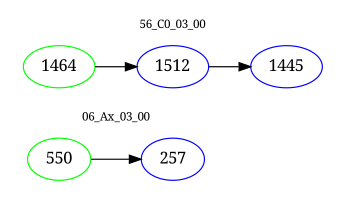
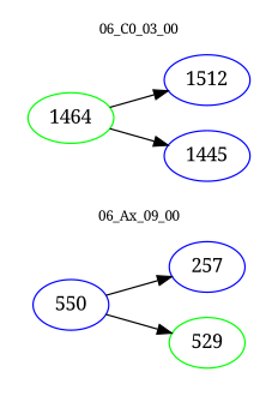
  digraph {
    fontname="Noto Serif"
    rankdir=LR
    node [color=green fontname="Noto Serif"]
    edge [color=black fontname="Noto Serif"]
-   n1 [label=550]
+   n1 [color=blue label=550]
+   n2 [label=529]
    n3 [color=blue label=257]
    n4 [label=1464]
    n5 [color=blue label=1445]
    n6 [color=blue label=1512]
    subgraph cluster_1 {
      color=white
      fontsize=10
-     label="06_Ax_03_00"
+     label="06_Ax_09_00"
      n1
+     n2
      n3
    }
    subgraph cluster_2 {
      color=white
      fontsize=10
-     label="56_C0_03_00"
+     label="06_C0_03_00"
      n4
      n5
      n6
    }
+   n1 -> n2
    n1 -> n3
-   n6 -> n5
+   n4 -> n5
    n4 -> n6
  }
